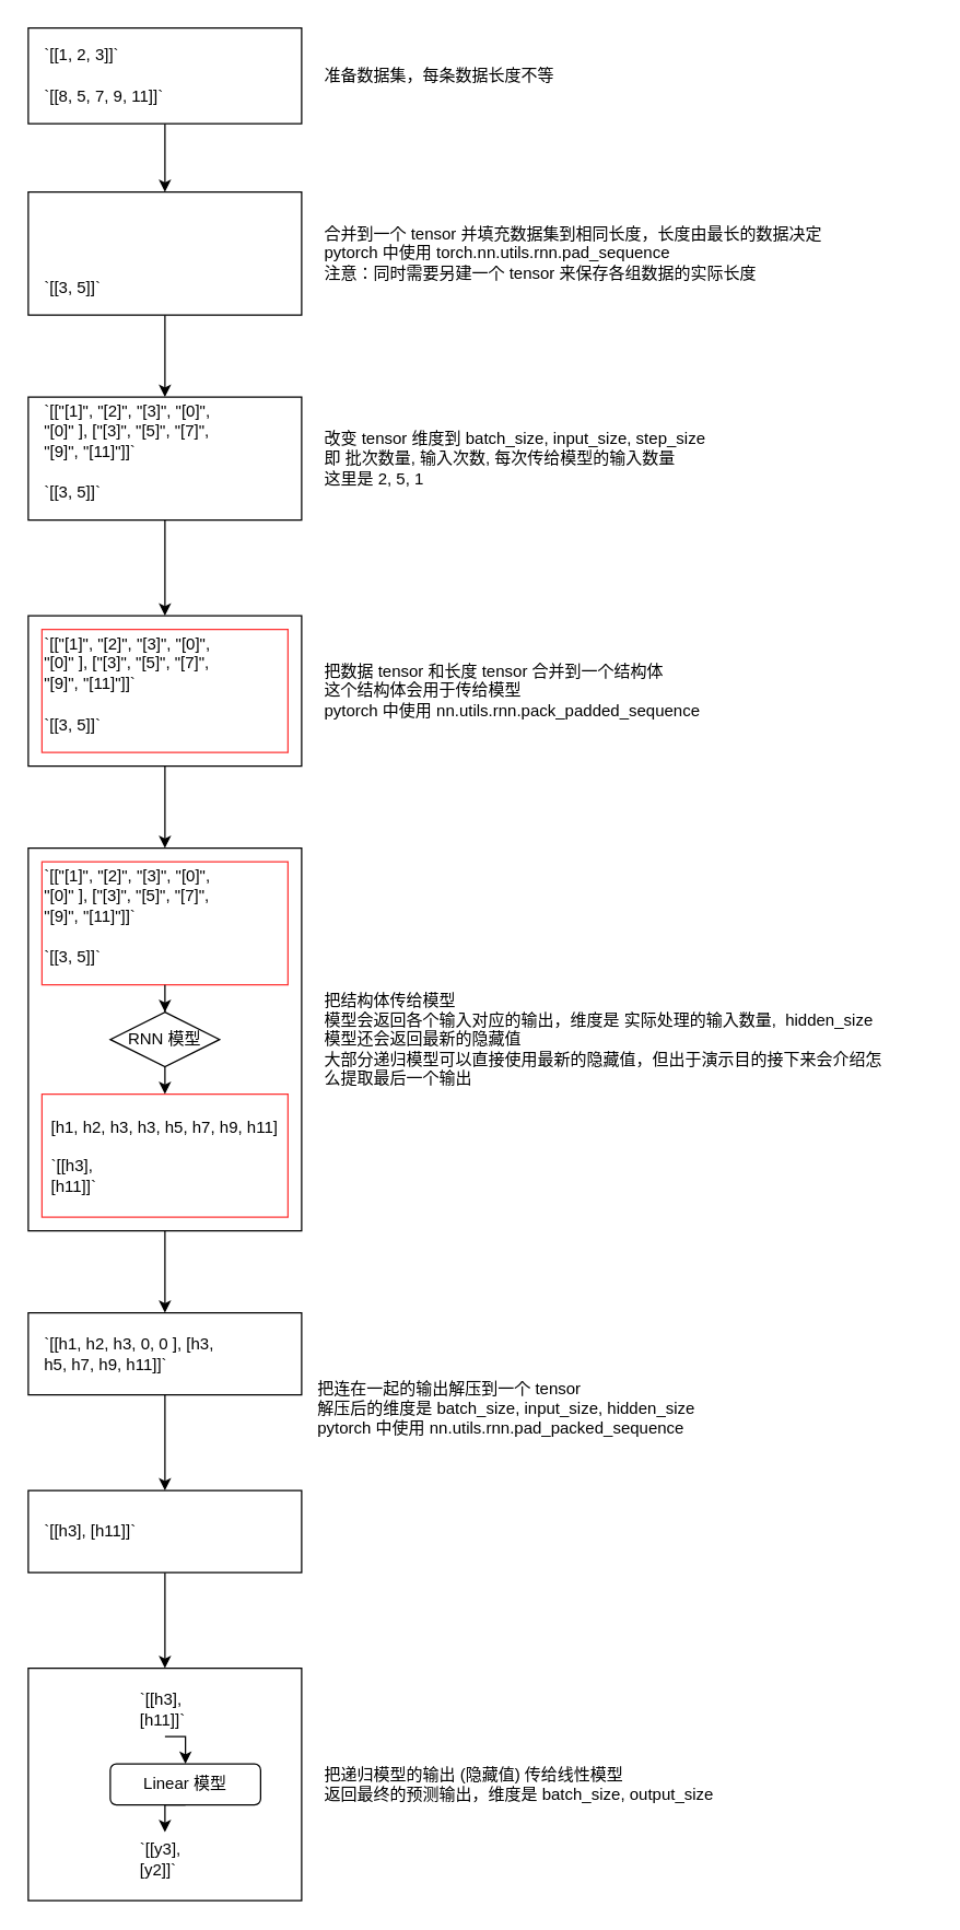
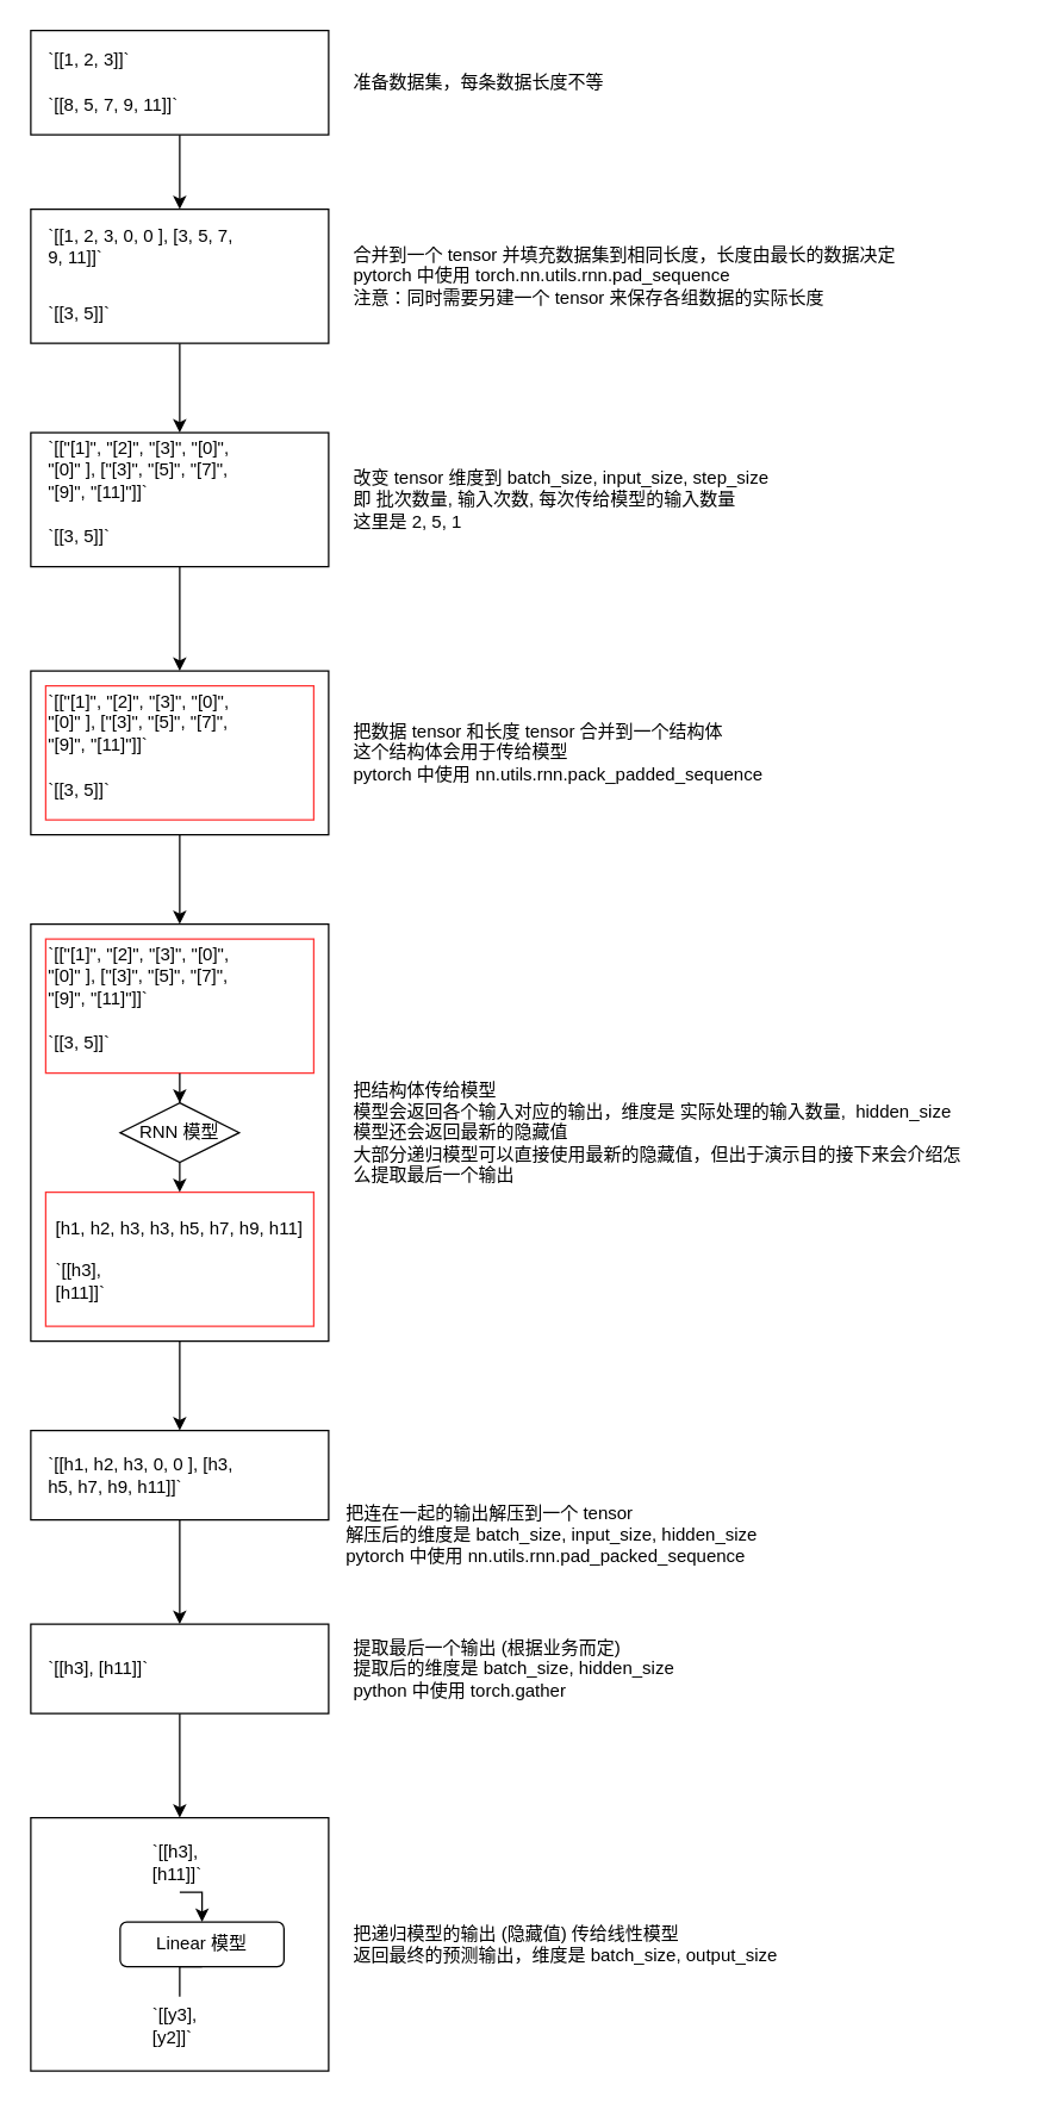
  <mxCell id="0" />
  <mxCell id="1" parent="0" />
  <mxCell id="2" value="" style="rounded=0;whiteSpace=wrap;html=1;" parent="1" vertex="1"><mxGeometry x="20" y="620" width="200" height="280" as="geometry" /></mxCell>
  <mxCell id="3" value="" style="rounded=0;whiteSpace=wrap;html=1;align=left;strokeColor=#FF3333;" parent="1" vertex="1"><mxGeometry x="30" y="800" width="180" height="90" as="geometry" /></mxCell>
  <mxCell id="4" value="" style="rounded=0;whiteSpace=wrap;html=1;align=left;strokeColor=#FF3333;" parent="1" vertex="1"><mxGeometry x="30" y="630" width="180" height="90" as="geometry" /></mxCell>
  <mxCell id="5" value="" style="rounded=0;whiteSpace=wrap;html=1;" parent="1" vertex="1"><mxGeometry x="20" y="450" width="200" height="110" as="geometry" /></mxCell>
  <mxCell id="6" value="" style="rounded=0;whiteSpace=wrap;html=1;align=left;strokeColor=#FF3333;" parent="1" vertex="1"><mxGeometry x="30" y="460" width="180" height="90" as="geometry" /></mxCell>
  <mxCell id="7" style="edgeStyle=orthogonalEdgeStyle;rounded=0;orthogonalLoop=1;jettySize=auto;html=1;exitX=0.5;exitY=1;exitDx=0;exitDy=0;entryX=0.5;entryY=0;entryDx=0;entryDy=0;" parent="1" source="2" target="36" edge="1"><mxGeometry relative="1" as="geometry" /></mxCell>
  <mxCell id="8" style="edgeStyle=orthogonalEdgeStyle;rounded=0;orthogonalLoop=1;jettySize=auto;html=1;exitX=0.5;exitY=1;exitDx=0;exitDy=0;entryX=0.5;entryY=0;entryDx=0;entryDy=0;" parent="1" source="9" target="14" edge="1"><mxGeometry relative="1" as="geometry"><mxPoint x="105" y="140" as="targetPoint" /></mxGeometry></mxCell>
  <mxCell id="9" value="" style="rounded=0;whiteSpace=wrap;html=1;" parent="1" vertex="1"><mxGeometry x="20" y="20" width="200" height="70" as="geometry" /></mxCell>
  <mxCell id="10" value="准备数据集，每条数据长度不等" style="text;html=1;strokeColor=none;fillColor=none;align=left;verticalAlign=middle;whiteSpace=wrap;rounded=0;" parent="1" vertex="1"><mxGeometry x="235" y="45" width="180" height="20" as="geometry" /></mxCell>
  <mxCell id="11" value="`[[1, 2, 3]]`" style="text;html=1;strokeColor=none;fillColor=none;align=left;verticalAlign=middle;whiteSpace=wrap;rounded=0;" parent="1" vertex="1"><mxGeometry x="30" y="30" width="130" height="20" as="geometry" /></mxCell>
  <mxCell id="12" value="`[[8, 5, 7, 9, 11]]`" style="text;html=1;strokeColor=none;fillColor=none;align=left;verticalAlign=middle;whiteSpace=wrap;rounded=0;" parent="1" vertex="1"><mxGeometry x="30" y="60" width="130" height="20" as="geometry" /></mxCell>
  <mxCell id="13" style="edgeStyle=orthogonalEdgeStyle;rounded=0;orthogonalLoop=1;jettySize=auto;html=1;exitX=0.5;exitY=1;exitDx=0;exitDy=0;entryX=0.5;entryY=0;entryDx=0;entryDy=0;" parent="1" source="14" target="19" edge="1"><mxGeometry relative="1" as="geometry" /></mxCell>
  <mxCell id="14" value="" style="rounded=0;whiteSpace=wrap;html=1;" parent="1" vertex="1"><mxGeometry x="20" y="140" width="200" height="90" as="geometry" /></mxCell>
+ <mxCell id="15" value="`[[1, 2, 3, 0, 0 ], [3, 5, 7, 9, 11]]`" style="text;html=1;strokeColor=none;fillColor=none;align=left;verticalAlign=middle;whiteSpace=wrap;rounded=0;" parent="1" vertex="1"><mxGeometry x="30" y="155" width="130" height="20" as="geometry" /></mxCell>
  <mxCell id="16" value="合并到一个 tensor 并填充数据集到相同长度，长度由最长的数据决定&lt;br&gt;pytorch 中使用 torch.nn.utils.rnn.pad_sequence&lt;br&gt;注意：同时需要另建一个 tensor 来保存各组数据的实际长度" style="text;html=1;strokeColor=none;fillColor=none;align=left;verticalAlign=middle;whiteSpace=wrap;rounded=0;" parent="1" vertex="1"><mxGeometry x="235" y="162.5" width="375" height="45" as="geometry" /></mxCell>
  <mxCell id="17" value="`[[3, 5]]`" style="text;html=1;strokeColor=none;fillColor=none;align=left;verticalAlign=middle;whiteSpace=wrap;rounded=0;" parent="1" vertex="1"><mxGeometry x="30" y="200" width="130" height="20" as="geometry" /></mxCell>
  <mxCell id="18" style="edgeStyle=orthogonalEdgeStyle;rounded=0;orthogonalLoop=1;jettySize=auto;html=1;exitX=0.5;exitY=1;exitDx=0;exitDy=0;entryX=0.5;entryY=0;entryDx=0;entryDy=0;" parent="1" source="19" target="5" edge="1"><mxGeometry relative="1" as="geometry" /></mxCell>
  <mxCell id="19" value="" style="rounded=0;whiteSpace=wrap;html=1;" parent="1" vertex="1"><mxGeometry x="20" y="290" width="200" height="90" as="geometry" /></mxCell>
  <mxCell id="20" value="`[[&quot;[1]&quot;, &quot;[2]&quot;, &quot;[3]&quot;, &quot;[0]&quot;, &quot;[0]&quot; ], [&quot;[3]&quot;, &quot;[5]&quot;, &quot;[7]&quot;, &quot;[9]&quot;, &quot;[11]&quot;]]`" style="text;html=1;strokeColor=none;fillColor=none;align=left;verticalAlign=middle;whiteSpace=wrap;rounded=0;" parent="1" vertex="1"><mxGeometry x="30" y="305" width="130" height="20" as="geometry" /></mxCell>
  <mxCell id="21" value="`[[3, 5]]`" style="text;html=1;strokeColor=none;fillColor=none;align=left;verticalAlign=middle;whiteSpace=wrap;rounded=0;" parent="1" vertex="1"><mxGeometry x="30" y="350" width="130" height="20" as="geometry" /></mxCell>
  <mxCell id="22" value="改变 tensor 维度到&amp;nbsp;batch_size, input_size, step_size&lt;br&gt;即 批次数量, 输入次数, 每次传给模型的输入数量&lt;br&gt;这里是 2, 5, 1" style="text;html=1;strokeColor=none;fillColor=none;align=left;verticalAlign=middle;whiteSpace=wrap;rounded=0;" parent="1" vertex="1"><mxGeometry x="235" y="310" width="355" height="50" as="geometry" /></mxCell>
  <mxCell id="23" style="edgeStyle=orthogonalEdgeStyle;rounded=0;orthogonalLoop=1;jettySize=auto;html=1;exitX=0.5;exitY=1;exitDx=0;exitDy=0;entryX=0.5;entryY=0;entryDx=0;entryDy=0;" parent="1" source="5" target="2" edge="1"><mxGeometry relative="1" as="geometry" /></mxCell>
  <mxCell id="24" value="`[[&quot;[1]&quot;, &quot;[2]&quot;, &quot;[3]&quot;, &quot;[0]&quot;, &quot;[0]&quot; ], [&quot;[3]&quot;, &quot;[5]&quot;, &quot;[7]&quot;, &quot;[9]&quot;, &quot;[11]&quot;]]`" style="text;html=1;strokeColor=none;fillColor=none;align=left;verticalAlign=middle;whiteSpace=wrap;rounded=0;" parent="1" vertex="1"><mxGeometry x="30" y="475" width="130" height="20" as="geometry" /></mxCell>
  <mxCell id="25" value="`[[3, 5]]`" style="text;html=1;strokeColor=none;fillColor=none;align=left;verticalAlign=middle;whiteSpace=wrap;rounded=0;" parent="1" vertex="1"><mxGeometry x="30" y="520" width="130" height="20" as="geometry" /></mxCell>
  <mxCell id="26" value="把数据 tensor 和长度 tensor 合并到一个结构体&lt;br&gt;这个结构体会用于传给模型&lt;br&gt;pytorch 中使用&amp;nbsp;&lt;span&gt;nn.utils.rnn.pack_padded_sequence&lt;br&gt;&lt;/span&gt;" style="text;html=1;strokeColor=none;fillColor=none;align=left;verticalAlign=middle;whiteSpace=wrap;rounded=0;" parent="1" vertex="1"><mxGeometry x="235" y="480" width="355" height="50" as="geometry" /></mxCell>
  <mxCell id="27" value="`[[&quot;[1]&quot;, &quot;[2]&quot;, &quot;[3]&quot;, &quot;[0]&quot;, &quot;[0]&quot; ], [&quot;[3]&quot;, &quot;[5]&quot;, &quot;[7]&quot;, &quot;[9]&quot;, &quot;[11]&quot;]]`" style="text;html=1;strokeColor=none;fillColor=none;align=left;verticalAlign=middle;whiteSpace=wrap;rounded=0;" parent="1" vertex="1"><mxGeometry x="30" y="645" width="130" height="20" as="geometry" /></mxCell>
  <mxCell id="28" value="`[[3, 5]]`" style="text;html=1;strokeColor=none;fillColor=none;align=left;verticalAlign=middle;whiteSpace=wrap;rounded=0;" parent="1" vertex="1"><mxGeometry x="30" y="690" width="130" height="20" as="geometry" /></mxCell>
  <mxCell id="29" value="&lt;span&gt;把结构体传给模型&lt;br&gt;模型会返回各个输入对应的输出，维度是 实际处理的输入数量,&amp;nbsp; hidden_size&lt;br&gt;模型还会返回最新的隐藏值&lt;br&gt;大部分递归模型可以直接使用最新的隐藏值，但出于演示目的接下来会介绍怎么提取最后一个输出&lt;br&gt;&lt;/span&gt;" style="text;html=1;strokeColor=none;fillColor=none;align=left;verticalAlign=middle;whiteSpace=wrap;rounded=0;" parent="1" vertex="1"><mxGeometry x="235" y="717.5" width="415" height="85" as="geometry" /></mxCell>
  <mxCell id="30" style="edgeStyle=orthogonalEdgeStyle;rounded=0;orthogonalLoop=1;jettySize=auto;html=1;exitX=0.5;exitY=1;exitDx=0;exitDy=0;" parent="1" source="4" target="32" edge="1"><mxGeometry relative="1" as="geometry" /></mxCell>
  <mxCell id="31" style="edgeStyle=orthogonalEdgeStyle;rounded=0;orthogonalLoop=1;jettySize=auto;html=1;exitX=0.5;exitY=1;exitDx=0;exitDy=0;entryX=0.5;entryY=0;entryDx=0;entryDy=0;" parent="1" source="32" target="3" edge="1"><mxGeometry relative="1" as="geometry" /></mxCell>
  <mxCell id="32" value="RNN 模型" style="rhombus;whiteSpace=wrap;html=1;strokeColor=#000000;align=center;" parent="1" vertex="1"><mxGeometry x="80" y="740" width="80" height="40" as="geometry" /></mxCell>
  <mxCell id="33" value="[h1, h2, h3, h3, h5, h7, h9, h11]" style="text;html=1;strokeColor=none;fillColor=none;align=left;verticalAlign=middle;whiteSpace=wrap;rounded=0;" parent="1" vertex="1"><mxGeometry x="35" y="815" width="170" height="20" as="geometry" /></mxCell>
  <mxCell id="34" value="`[[h3], [h11]]`" style="text;html=1;strokeColor=none;fillColor=none;align=left;verticalAlign=middle;whiteSpace=wrap;rounded=0;" parent="1" vertex="1"><mxGeometry x="35" y="850" width="45" height="20" as="geometry" /></mxCell>
  <mxCell id="35" style="edgeStyle=orthogonalEdgeStyle;rounded=0;orthogonalLoop=1;jettySize=auto;html=1;exitX=0.5;exitY=1;exitDx=0;exitDy=0;entryX=0.5;entryY=0;entryDx=0;entryDy=0;" parent="1" source="36" target="40" edge="1"><mxGeometry relative="1" as="geometry" /></mxCell>
  <mxCell id="36" value="" style="rounded=0;whiteSpace=wrap;html=1;" parent="1" vertex="1"><mxGeometry x="20" y="960" width="200" height="60" as="geometry" /></mxCell>
  <mxCell id="37" value="`[[h1, h2, h3, 0, 0 ], [h3, h5, h7, h9, h11]]`" style="text;html=1;strokeColor=none;fillColor=none;align=left;verticalAlign=middle;whiteSpace=wrap;rounded=0;" parent="1" vertex="1"><mxGeometry x="30" y="980" width="130" height="20" as="geometry" /></mxCell>
  <mxCell id="38" value="&lt;span&gt;把连在一起的输出解压到一个 tensor&lt;br&gt;解压后的维度是 batch_size, input_size, hidden_size&lt;br&gt;pytorch 中使用 nn.utils.rnn.pad_packed_sequence&lt;br&gt;&lt;/span&gt;" style="text;html=1;strokeColor=none;fillColor=none;align=left;verticalAlign=middle;whiteSpace=wrap;rounded=0;" parent="1" vertex="1"><mxGeometry x="230" y="1005" width="415" height="50" as="geometry" /></mxCell>
  <mxCell id="39" style="edgeStyle=orthogonalEdgeStyle;rounded=0;orthogonalLoop=1;jettySize=auto;html=1;exitX=0.5;exitY=1;exitDx=0;exitDy=0;entryX=0.5;entryY=0;entryDx=0;entryDy=0;" parent="1" source="40" target="43" edge="1"><mxGeometry relative="1" as="geometry" /></mxCell>
  <mxCell id="40" value="" style="rounded=0;whiteSpace=wrap;html=1;" parent="1" vertex="1"><mxGeometry x="20" y="1090" width="200" height="60" as="geometry" /></mxCell>
  <mxCell id="41" value="`[[h3], [h11]]`" style="text;html=1;strokeColor=none;fillColor=none;align=left;verticalAlign=middle;whiteSpace=wrap;rounded=0;" parent="1" vertex="1"><mxGeometry x="30" y="1110" width="130" height="20" as="geometry" /></mxCell>
+ <mxCell id="42" value="&lt;span&gt;提取最后一个输出 (根据业务而定)&lt;br&gt;提取后的维度是 batch_size, hidden_size&lt;br&gt;python 中使用 torch.gather&lt;/span&gt;&lt;span&gt;&lt;br&gt;&lt;/span&gt;" style="text;html=1;strokeColor=none;fillColor=none;align=left;verticalAlign=middle;whiteSpace=wrap;rounded=0;" parent="1" vertex="1"><mxGeometry x="235" y="1092.5" width="445" height="55" as="geometry" /></mxCell>
  <mxCell id="43" value="" style="rounded=0;whiteSpace=wrap;html=1;" parent="1" vertex="1"><mxGeometry x="20" y="1220" width="200" height="170" as="geometry" /></mxCell>
  <mxCell id="44" style="edgeStyle=orthogonalEdgeStyle;rounded=0;orthogonalLoop=1;jettySize=auto;html=1;exitX=0.5;exitY=1;exitDx=0;exitDy=0;entryX=0.5;entryY=0;entryDx=0;entryDy=0;" parent="1" source="45" target="48" edge="1"><mxGeometry relative="1" as="geometry" /></mxCell>
  <mxCell id="45" value="`[[h3], [h11]]`" style="text;html=1;strokeColor=none;fillColor=none;align=left;verticalAlign=middle;whiteSpace=wrap;rounded=0;" parent="1" vertex="1"><mxGeometry x="100" y="1230" width="40" height="40" as="geometry" /></mxCell>
  <mxCell id="46" value="&lt;span&gt;把递归模型的输出 (隐藏值) 传给线性模型&lt;br&gt;返回最终的预测输出，维度是 batch_size, output_size&lt;br&gt;&lt;/span&gt;" style="text;html=1;strokeColor=none;fillColor=none;align=left;verticalAlign=middle;whiteSpace=wrap;rounded=0;" parent="1" vertex="1"><mxGeometry x="235" y="1280" width="415" height="50" as="geometry" /></mxCell>
- <mxCell id="47" style="edgeStyle=orthogonalEdgeStyle;rounded=0;orthogonalLoop=1;jettySize=auto;html=1;exitX=0.5;exitY=1;exitDx=0;exitDy=0;entryX=0.5;entryY=0;entryDx=0;entryDy=0;" parent="1" source="48" target="49" edge="1"><mxGeometry relative="1" as="geometry" /></mxCell>
+ <mxCell id="47" style="edgeStyle=orthogonalEdgeStyle;rounded=0;orthogonalLoop=1;jettySize=auto;html=1;exitX=0.5;exitY=1;exitDx=0;exitDy=0;entryX=0.5;entryY=0;entryDx=0;entryDy=0;endArrow=none;" parent="1" source="48" target="49" edge="1"><mxGeometry relative="1" as="geometry" /></mxCell>
  <mxCell id="48" value="Linear 模型" style="rounded=1;whiteSpace=wrap;html=1;strokeColor=#000000;align=center;" parent="1" vertex="1"><mxGeometry x="80" y="1290" width="110" height="30" as="geometry" /></mxCell>
  <mxCell id="49" value="`[[y3], [y2]]`" style="text;html=1;strokeColor=none;fillColor=none;align=left;verticalAlign=middle;whiteSpace=wrap;rounded=0;" parent="1" vertex="1"><mxGeometry x="100" y="1340" width="40" height="40" as="geometry" /></mxCell>
